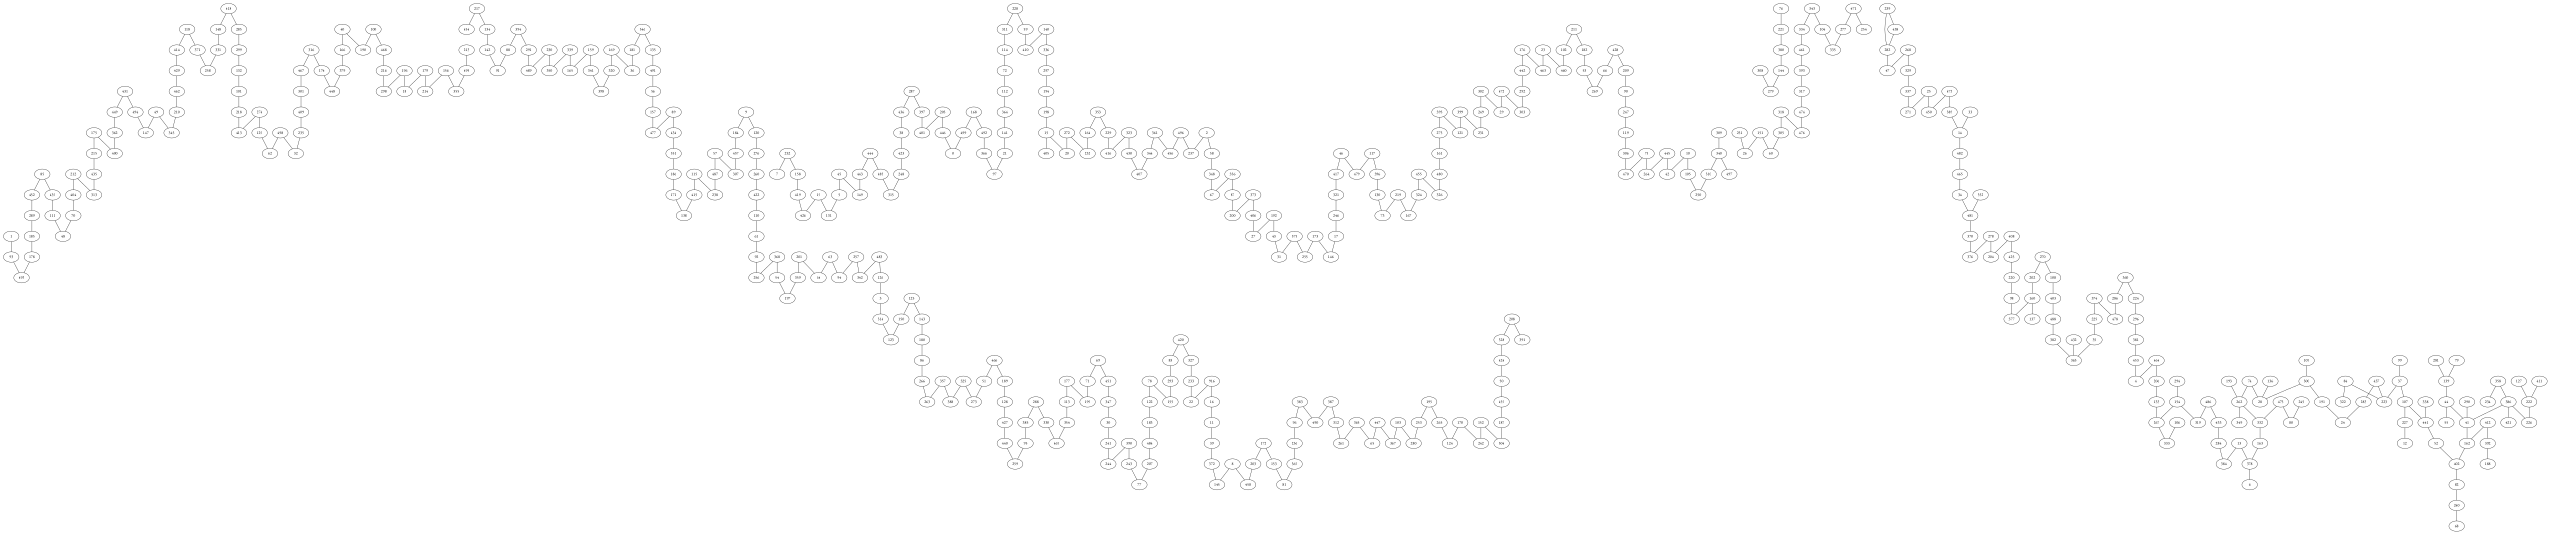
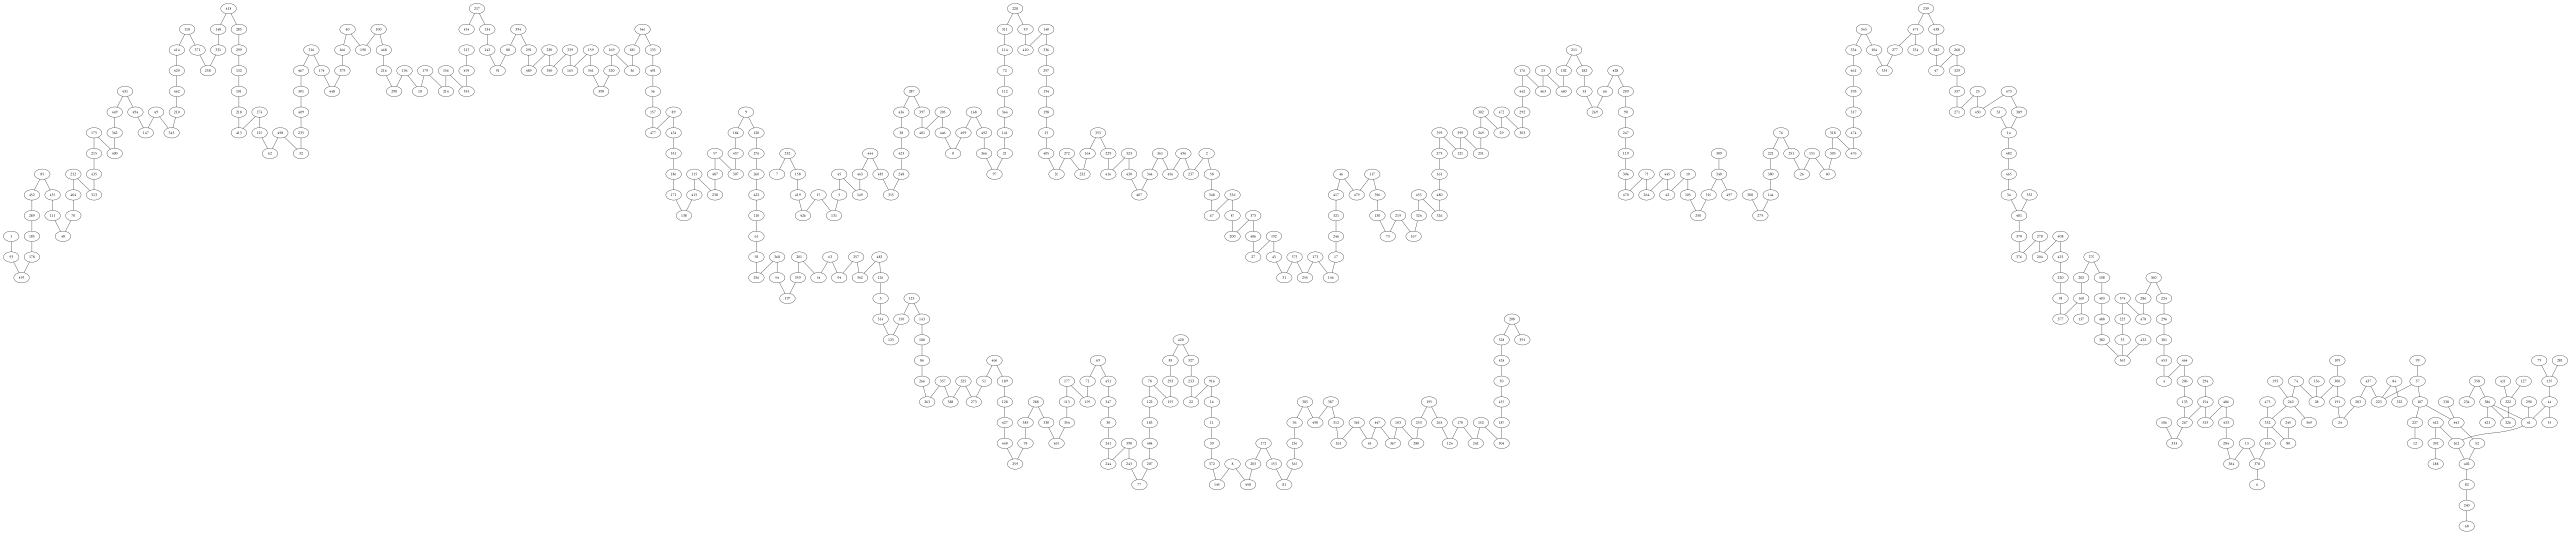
  strict graph {
    fontname="EB Garamond"
    node [fontname="EB Garamond"]
    edge [fontname="EB Garamond"]
    1
    93
    493
    178
    185
    289
    452
    85
    439
    111
    48
    70
    404
    212
    313
    435
    215
    175
    400
    362
    449
    431
    494
    147
    49
    345
    210
    462
    429
    414
    118
    371
    258
    331
    148
    418
    285
    299
    132
    101
    218
    413
    274
    129
    62
    498
    32
    235
    409
    301
    467
    316
    174
    448
    379
    166
    40
    190
    100
    468
    216
    298
    196
    18
    179
    214
    156
    355
    495
    213
    217
    454
    134
    142
    91
    88
    394
    291
    489
    230
    350
    339
    165
    159
    341
    398
    320
    169
    36
    181
    346
    135
    491
    56
    157
    477
    89
    434
    351
    186
    171
    138
    415
    115
    238
    487
    57
    307
    457
    184
    9
    120
    276
    260
    422
    110
    61
    92
    256
    368
    54
    197
    359
    201
    64
    63
    94
    257
    342
    483
    126
    3
    314
    123
    150
    125
    143
    180
    86
    266
    263
    357
    388
    325
    273
    51
    466
    189
    128
    427
    440
    259
    95
    385
    288
    330
    469
    354
    113
    177
    199
    71
    69
    451
    347
    30
    241
    244
    390
    243
    77
    207
    484
    183
    122
    78
    155
    293
    83
    420
    327
    233
    22
    n184 [label=916]
    16
    11
    39
    372
    145
    8
    458
    203
    172
    153
    81
    369
    236
    96
    383
    490
    387
    312
    261
    365
    65
    447
    367
    103
    280
    253
    195
    265
    124
    170
    242
    152
    304
    187
    459
    50
    424
    328
    208
    391
    252
    7
    158
    419
    426
    19
    131
    5
    45
    149
    443
    444
    485
    315
    248
    423
    38
    436
    287
    397
    401
    205
    446
    0
    499
    168
    492
    366
    97
    21
    141
    364
    112
    72
    114
    311
    228
    59
    410
    140
    336
    297
    194
    198
    15
    405
    20
    272
    232
    164
    353
    229
    416
    323
    430
    407
    344
    361
    456
    496
    237
    2
    58
    348
    67
    356
    87
    200
    373
    406
    27
    192
    43
    31
    375
    255
    173
    146
    17
    246
    321
    417
    46
    479
    117
    396
    130
    73
    219
    167
    324
    455
    326
    480
    161
    275
    395
    121
    399
    231
    249
    302
    29
    472
    303
    292
    442
    176
    463
    23
    460
    102
    211
    182
    53
    269
    66
    428
    209
    90
    247
    119
    306
    470
    75
    264
    445
    42
    10
    105
    250
    310
    340
    497
    309
    308
    279
    144
    380
    221
    76
    251
    26
    151
    60
    305
    318
    476
    474
    317
    393
    461
    334
    343
    104
    335
    277
    471
    254
    239
    438
    282
    47
    268
    329
    337
    271
    25
    450
    473
    389
    14
    482
    465
    33
    34
    481
    370
    376
    352
    278
    204
    408
    425
    220
    98
    377
    160
    137
    202
    270
    108
    403
    488
    382
    363
    35
    225
    374
    478
    286
    360
    224
    296
    381
    453
    4
    464
    206
    133
    267
    333
    154
    319
    486
    433
    284
    384
    13
    378
    6
    163
    332
    262
    349
    193
    74
    28
    300
    191
    24
    283
    437
    223
    84
    322
    37
    107
    227
    441
    12
    52
    402
    82
    240
    162
    41
    386
    421
    226
    358
    234
    222
    127
    411
    44
    55
    139
    281
    79
    290
    412
    392
    188
    68
    338
    99
    109
    136
    475
    80
    245
    294
    106
    432
    1 -- 93
    93 -- 493
    178 -- 493
    185 -- 178
    289 -- 185
    452 -- 289
    85 -- 452
    85 -- 439
    439 -- 111
    111 -- 48
    70 -- 48
    404 -- 70
    212 -- 404
    212 -- 313
    435 -- 313
    215 -- 435
    175 -- 215
    175 -- 400
    362 -- 400
    449 -- 362
    431 -- 449
    431 -- 494
    494 -- 147
    49 -- 147
    49 -- 345
    210 -- 345
    462 -- 210
    429 -- 462
    414 -- 429
    118 -- 414
    118 -- 371
    371 -- 258
    331 -- 258
    148 -- 331
    418 -- 148
    418 -- 285
    285 -- 299
    299 -- 132
    132 -- 101
    101 -- 218
    218 -- 413
    274 -- 413
    274 -- 129
    129 -- 62
    498 -- 62
    498 -- 32
    235 -- 32
    409 -- 235
    301 -- 409
    467 -- 301
    316 -- 467
    316 -- 174
    174 -- 448
    379 -- 448
    166 -- 379
    40 -- 166
    40 -- 190
    100 -- 190
    100 -- 468
    468 -- 216
    216 -- 298
    196 -- 298
    196 -- 18
    179 -- 18
    179 -- 214
    156 -- 214
    156 -- 355
    495 -- 355
    213 -- 495
    217 -- 454
    217 -- 134
    134 -- 142
    142 -- 91
    88 -- 91
    394 -- 88
    394 -- 291
    291 -- 489
    230 -- 489
    230 -- 350
    339 -- 350
    339 -- 165
    159 -- 165
    159 -- 341
    341 -- 398
    320 -- 398
    169 -- 320
    169 -- 36
    181 -- 36
    346 -- 181
    346 -- 135
    135 -- 491
    491 -- 56
    56 -- 157
    157 -- 477
    89 -- 477
    89 -- 434
    434 -- 351
    351 -- 186
    186 -- 171
    171 -- 138
    415 -- 138
    115 -- 415
    115 -- 238
    487 -- 238
    57 -- 487
    57 -- 307
    457 -- 307
    184 -- 457
    9 -- 184
    9 -- 120
    120 -- 276
    276 -- 260
    260 -- 422
    422 -- 110
    110 -- 61
    61 -- 92
    92 -- 256
    368 -- 256
    368 -- 54
    54 -- 197
    359 -- 197
    201 -- 359
    201 -- 64
    63 -- 64
    63 -- 94
    257 -- 94
    257 -- 342
    483 -- 342
    483 -- 126
    126 -- 3
    3 -- 314
    314 -- 123
    150 -- 123
    125 -- 150
    125 -- 143
    143 -- 180
    180 -- 86
    86 -- 266
    266 -- 263
    357 -- 263
    357 -- 388
    325 -- 388
    325 -- 273
    51 -- 273
    466 -- 51
    466 -- 189
    189 -- 128
    128 -- 427
    427 -- 440
    440 -- 259
    95 -- 259
    385 -- 95
    288 -- 385
    288 -- 330
    330 -- 469
    354 -- 469
    113 -- 354
    177 -- 113
    177 -- 199
    71 -- 199
    69 -- 71
    69 -- 451
    451 -- 347
    347 -- 30
    30 -- 241
    241 -- 244
    390 -- 244
    390 -- 243
    243 -- 77
    207 -- 77
    484 -- 207
    183 -- 484
    122 -- 183
    78 -- 122
    78 -- 155
    293 -- 155
    83 -- 293
    420 -- 83
    420 -- 327
    327 -- 233
    233 -- 22
    n184 -- 22
    n184 -- 16
    16 -- 11
    11 -- 39
    39 -- 372
    372 -- 145
    8 -- 145
    8 -- 458
    203 -- 458
    172 -- 203
    172 -- 153
    153 -- 81
    369 -- 81
    236 -- 369
    96 -- 236
    383 -- 96
    383 -- 490
    387 -- 490
    387 -- 312
    312 -- 261
    365 -- 261
    365 -- 65
    447 -- 65
    447 -- 367
    103 -- 367
    103 -- 280
    253 -- 280
    195 -- 253
    195 -- 265
    265 -- 124
    170 -- 124
    170 -- 242
    152 -- 242
    152 -- 304
    187 -- 304
    459 -- 187
    50 -- 459
    424 -- 50
    328 -- 424
    208 -- 328
    208 -- 391
    252 -- 7
    252 -- 158
    158 -- 419
    419 -- 426
    19 -- 426
    19 -- 131
    5 -- 131
    45 -- 5
    45 -- 149
    443 -- 149
    444 -- 443
    444 -- 485
    485 -- 315
    248 -- 315
    423 -- 248
    38 -- 423
    436 -- 38
    287 -- 436
    287 -- 397
    397 -- 401
    205 -- 401
    205 -- 446
    446 -- 0
    499 -- 0
    168 -- 499
    168 -- 492
    492 -- 366
    366 -- 97
    21 -- 97
    141 -- 21
    364 -- 141
    112 -- 364
    72 -- 112
    114 -- 72
    311 -- 114
    228 -- 311
    228 -- 59
    59 -- 410
    140 -- 410
    140 -- 336
    336 -- 297
    297 -- 194
    194 -- 198
    198 -- 15
    15 -- 405
-   15 -- 20
+   405 -- 20
    272 -- 20
    272 -- 232
    164 -- 232
    353 -- 164
    353 -- 229
    229 -- 416
    323 -- 416
    323 -- 430
    430 -- 407
    344 -- 407
    361 -- 344
    361 -- 456
    496 -- 456
    496 -- 237
    2 -- 237
    2 -- 58
    58 -- 348
    348 -- 67
    356 -- 67
    356 -- 87
    87 -- 200
    373 -- 200
    373 -- 406
    406 -- 27
    192 -- 27
    192 -- 43
    43 -- 31
    375 -- 31
    375 -- 255
    173 -- 255
    173 -- 146
    17 -- 146
    246 -- 17
    321 -- 246
    417 -- 321
    46 -- 417
    46 -- 479
    117 -- 479
    117 -- 396
    396 -- 130
    130 -- 73
    219 -- 73
    219 -- 167
    324 -- 167
    455 -- 324
    455 -- 326
    480 -- 326
    161 -- 480
    275 -- 161
    395 -- 275
    395 -- 121
    399 -- 121
    399 -- 231
    249 -- 231
    302 -- 249
    302 -- 29
    472 -- 29
    472 -- 303
    292 -- 303
    442 -- 292
    176 -- 442
    176 -- 463
    23 -- 463
    23 -- 460
    102 -- 460
    211 -- 102
    211 -- 182
    182 -- 53
    53 -- 269
    66 -- 269
    428 -- 66
    428 -- 209
    209 -- 90
    90 -- 247
    247 -- 119
    119 -- 306
    306 -- 470
    75 -- 470
    75 -- 264
    445 -- 264
    445 -- 42
    10 -- 42
    10 -- 105
    105 -- 250
    310 -- 250
    340 -- 310
    340 -- 497
    309 -- 340
    308 -- 279
    144 -- 279
    380 -- 144
    221 -- 380
    76 -- 221
+   76 -- 251
    251 -- 26
    151 -- 26
    151 -- 60
    305 -- 60
    318 -- 305
    318 -- 476
    474 -- 476
    317 -- 474
    393 -- 317
    461 -- 393
    334 -- 461
    343 -- 334
    343 -- 104
    104 -- 335
    277 -- 335
    471 -- 277
    471 -- 254
-   239 -- 282
+   239 -- 471
    239 -- 438
    438 -- 282
    282 -- 47
    268 -- 47
    268 -- 329
    329 -- 337
    337 -- 271
    25 -- 271
    25 -- 450
    473 -- 450
    473 -- 389
    389 -- 14
    14 -- 482
    482 -- 465
    465 -- 34
    33 -- 14
    34 -- 481
    481 -- 370
    370 -- 376
    352 -- 481
    278 -- 376
    278 -- 204
    408 -- 204
    408 -- 425
    425 -- 220
    220 -- 98
    98 -- 377
    160 -- 377
    160 -- 137
    202 -- 160
    270 -- 202
    270 -- 108
    108 -- 403
    403 -- 488
    488 -- 382
    382 -- 363
    35 -- 363
    225 -- 35
    374 -- 225
    374 -- 478
    286 -- 478
    360 -- 286
    360 -- 224
    224 -- 296
    296 -- 381
    381 -- 453
    453 -- 4
    464 -- 4
    464 -- 206
    206 -- 133
    133 -- 267
    267 -- 333
    154 -- 267
    154 -- 319
    486 -- 319
    486 -- 433
    433 -- 284
    284 -- 384
    13 -- 384
    13 -- 378
    378 -- 6
    163 -- 378
    332 -- 163
    262 -- 332
    262 -- 349
    193 -- 262
    74 -- 262
    74 -- 28
    300 -- 28
    300 -- 191
    191 -- 24
    283 -- 24
    437 -- 283
    437 -- 223
    84 -- 223
    84 -- 322
    37 -- 223
    37 -- 107
    107 -- 227
    107 -- 441
    227 -- 12
    441 -- 52
    52 -- 402
    402 -- 82
    82 -- 240
    240 -- 68
    162 -- 402
    41 -- 162
    386 -- 41
    386 -- 421
    386 -- 226
    358 -- 386
    358 -- 234
    222 -- 226
    127 -- 222
    411 -- 222
    44 -- 41
    44 -- 55
    139 -- 44
    281 -- 139
    79 -- 139
    290 -- 41
    412 -- 162
    412 -- 392
    392 -- 188
    338 -- 441
    99 -- 37
    109 -- 300
    136 -- 28
    475 -- 332
-   475 -- 80
+   332 -- 80
    245 -- 80
    294 -- 154
    106 -- 333
    432 -- 363
  }
